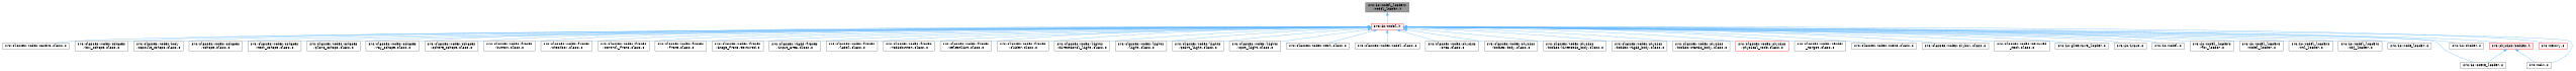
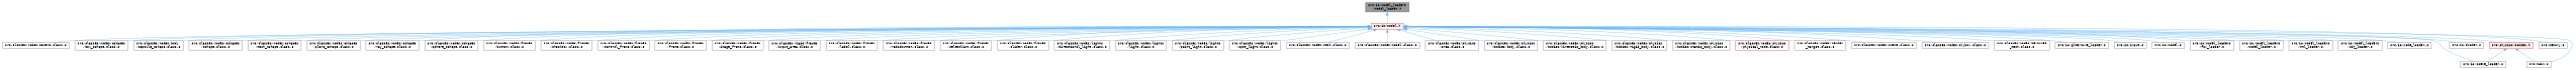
  digraph {
    fontname="DejaVu Sans Mono"
    node [color=grey40 fillcolor=white fontname="DejaVu Sans Mono" fontsize=10 shape=box style=filled]
    edge [color=steelblue1 dir=back fontname="DejaVu Sans Mono" fontsize=10 labelfontname=Helvetica labelfontsize=10 style=solid]
    n1 [color=gray40 fillcolor=grey60 fontcolor=black height=0.2 label="src/io/model_loaders\l/model_loader.h" width=0.4]
    n2 [color=red fillcolor="#FFF0F0" height=0.2 label="src/io/model.h" width=0.4]
    n3 [height=0.2 label="src/classes/nodes/camera.class.c" width=0.4]
    n4 [height=0.2 label="src/classes/nodes/cshapes\l/box_cshape.class.c" width=0.4]
    n5 [height=0.2 label="src/classes/nodes/body\l/capsule_cshape.class.c" width=0.4]
    n6 [height=0.2 label="src/classes/nodes/cshapes\l/cshape.class.c" width=0.4]
    n7 [height=0.2 label="src/classes/nodes/cshapes\l/mesh_cshape.class.c" width=0.4]
    n8 [height=0.2 label="src/classes/nodes/cshapes\l/plane_cshape.class.c" width=0.4]
    n9 [height=0.2 label="src/classes/nodes/cshapes\l/ray_cshape.class.c" width=0.4]
    n10 [height=0.2 label="src/classes/nodes/cshapes\l/sphere_cshape.class.c" width=0.4]
    n11 [height=0.2 label="src/classes/nodes/frames\l/button.class.c" width=0.4]
    n12 [height=0.2 label="src/classes/nodes/frames\l/checkbox.class.c" width=0.4]
    n13 [height=0.2 label="src/classes/nodes/frames\l/control_frame.class.c" width=0.4]
    n14 [height=0.2 label="src/classes/nodes/frames\l/frame.class.c" width=0.4]
-   n15 [height=0.2 label="src/classes/nodes/frames\l/image_frame.textured.c" width=0.4]
+   n15 [height=0.2 label="src/classes/nodes/frames\l/image_frame.class.c" width=0.4]
    n16 [height=0.2 label="src/classes/rigid/frames\l/input_area.class.c" width=0.4]
    n17 [height=0.2 label="src/classes/nodes/frames\l/label.class.c" width=0.4]
    n18 [height=0.2 label="src/classes/nodes/frames\l/radiobutton.class.c" width=0.4]
    n19 [height=0.2 label="src/classes/nodes/frames\l/selectlist.class.c" width=0.4]
    n20 [height=0.2 label="src/classes/nodes/frames\l/slider.class.c" width=0.4]
    n21 [height=0.2 label="src/classes/nodes/lights\l/directional_light.class.c" width=0.4]
    n22 [height=0.2 label="src/classes/nodes/lights\l/light.class.c" width=0.4]
    n23 [height=0.2 label="src/classes/nodes/lights\l/point_light.class.c" width=0.4]
    n24 [height=0.2 label="src/classes/nodes/lights\l/spot_light.class.c" width=0.4]
    n25 [height=0.2 label="src/classes/nodes/mesh.class.c" width=0.4]
    n26 [height=0.2 label="src/classes/nodes/model.class.c" width=0.4]
    n27 [height=0.2 label="src/classes/nodes/physics\l/area.class.c" width=0.4]
    n28 [height=0.2 label="src/classes/nodes/physics\l/bodies/body.class.c" width=0.4]
    n29 [height=0.2 label="src/classes/nodes/physics\l/bodies/kinematic_body.class.c" width=0.4]
    n30 [height=0.2 label="src/classes/nodes/physics\l/bodies/rigid_body.class.c" width=0.4]
    n31 [height=0.2 label="src/classes/nodes/physics\l/bodies/static_body.class.c" width=0.4]
    n32 [color=red height=0.2 label="src/classes/nodes/physics\l/physical_node.class.c" width=0.4]
    n33 [height=0.2 label="src/classes/nodes/render\l_target.class.c" width=0.4]
    n34 [height=0.2 label="src/classes/nodes/scene.class.c" width=0.4]
    n35 [height=0.2 label="src/classes/nodes/skybox.class.c" width=0.4]
    n36 [height=0.2 label="src/classes/nodes/textured\l_mesh.class.c" width=0.4]
    n37 [height=0.2 label="src/io/gltexture_loader.c" width=0.4]
    n38 [height=0.2 label="src/io/input.c" width=0.4]
    n39 [height=0.2 label="src/io/model.c" width=0.4]
    n40 [height=0.2 label="src/io/model_loaders\l/fbx_loader.c" width=0.4]
    n41 [height=0.2 label="src/io/model_loaders\l/model_loader.c" width=0.4]
    n42 [height=0.2 label="src/io/model_loaders\l/mtl_loader.c" width=0.4]
    n43 [height=0.2 label="src/io/model_loaders\l/obj_loader.c" width=0.4]
    n44 [height=0.2 label="src/io/node_loader.c" width=0.4]
    n45 [height=0.2 label="src/io/scene_loader.c" width=0.4]
    n46 [height=0.2 label="src/io/shader.c" width=0.4]
    n47 [height=0.2 label="src/main.c" width=0.4]
-   n48 [color=red height=0.2 label="src/memory.c" width=0.4]
+   n48 [height=0.2 label="src/memory.c" width=0.4]
    n49 [color=red fillcolor="#FFF0F0" height=0.2 label="src/physics/bodies.h" width=0.4]
    n1 -> n2
    n2 -> n3
    n2 -> n4
    n2 -> n5
    n2 -> n6
    n2 -> n7
    n2 -> n8
    n2 -> n9
    n2 -> n10
    n2 -> n11
    n2 -> n12
    n2 -> n13
    n2 -> n14
    n2 -> n15
    n2 -> n16
    n2 -> n17
    n2 -> n18
    n2 -> n19
    n2 -> n20
    n2 -> n21
    n2 -> n22
    n2 -> n23
    n2 -> n24
    n2 -> n25
    n2 -> n26
    n2 -> n27
    n2 -> n28
    n2 -> n29
    n2 -> n30
    n2 -> n31
    n2 -> n32
    n2 -> n33
    n2 -> n34
    n2 -> n35
    n2 -> n36
    n2 -> n37
    n2 -> n38
    n2 -> n39
    n2 -> n40
    n2 -> n41
    n2 -> n42
    n2 -> n43
    n2 -> n44
    n2 -> n45
    n2 -> n46
    n2 -> n47
    n2 -> n48
    n2 -> n49
    n49 -> n45
    n49 -> n47
  }
